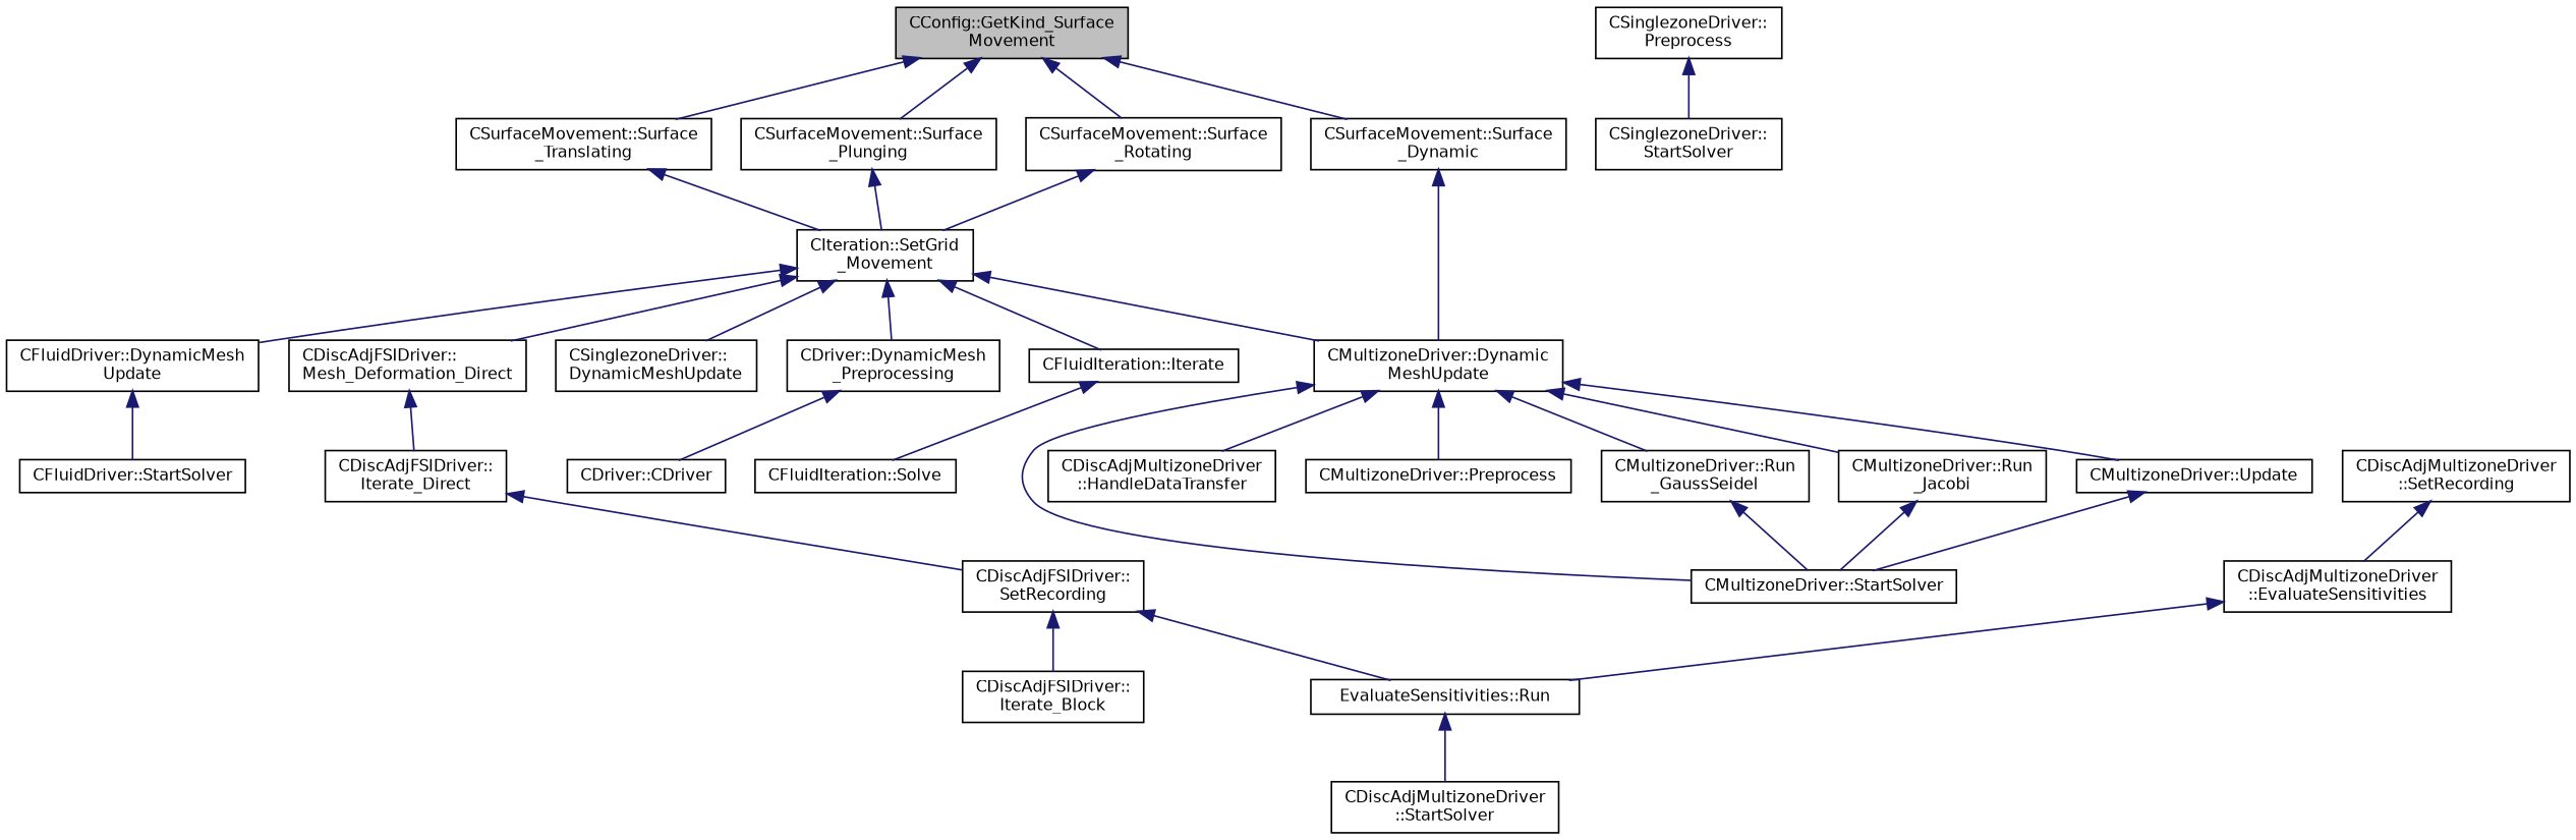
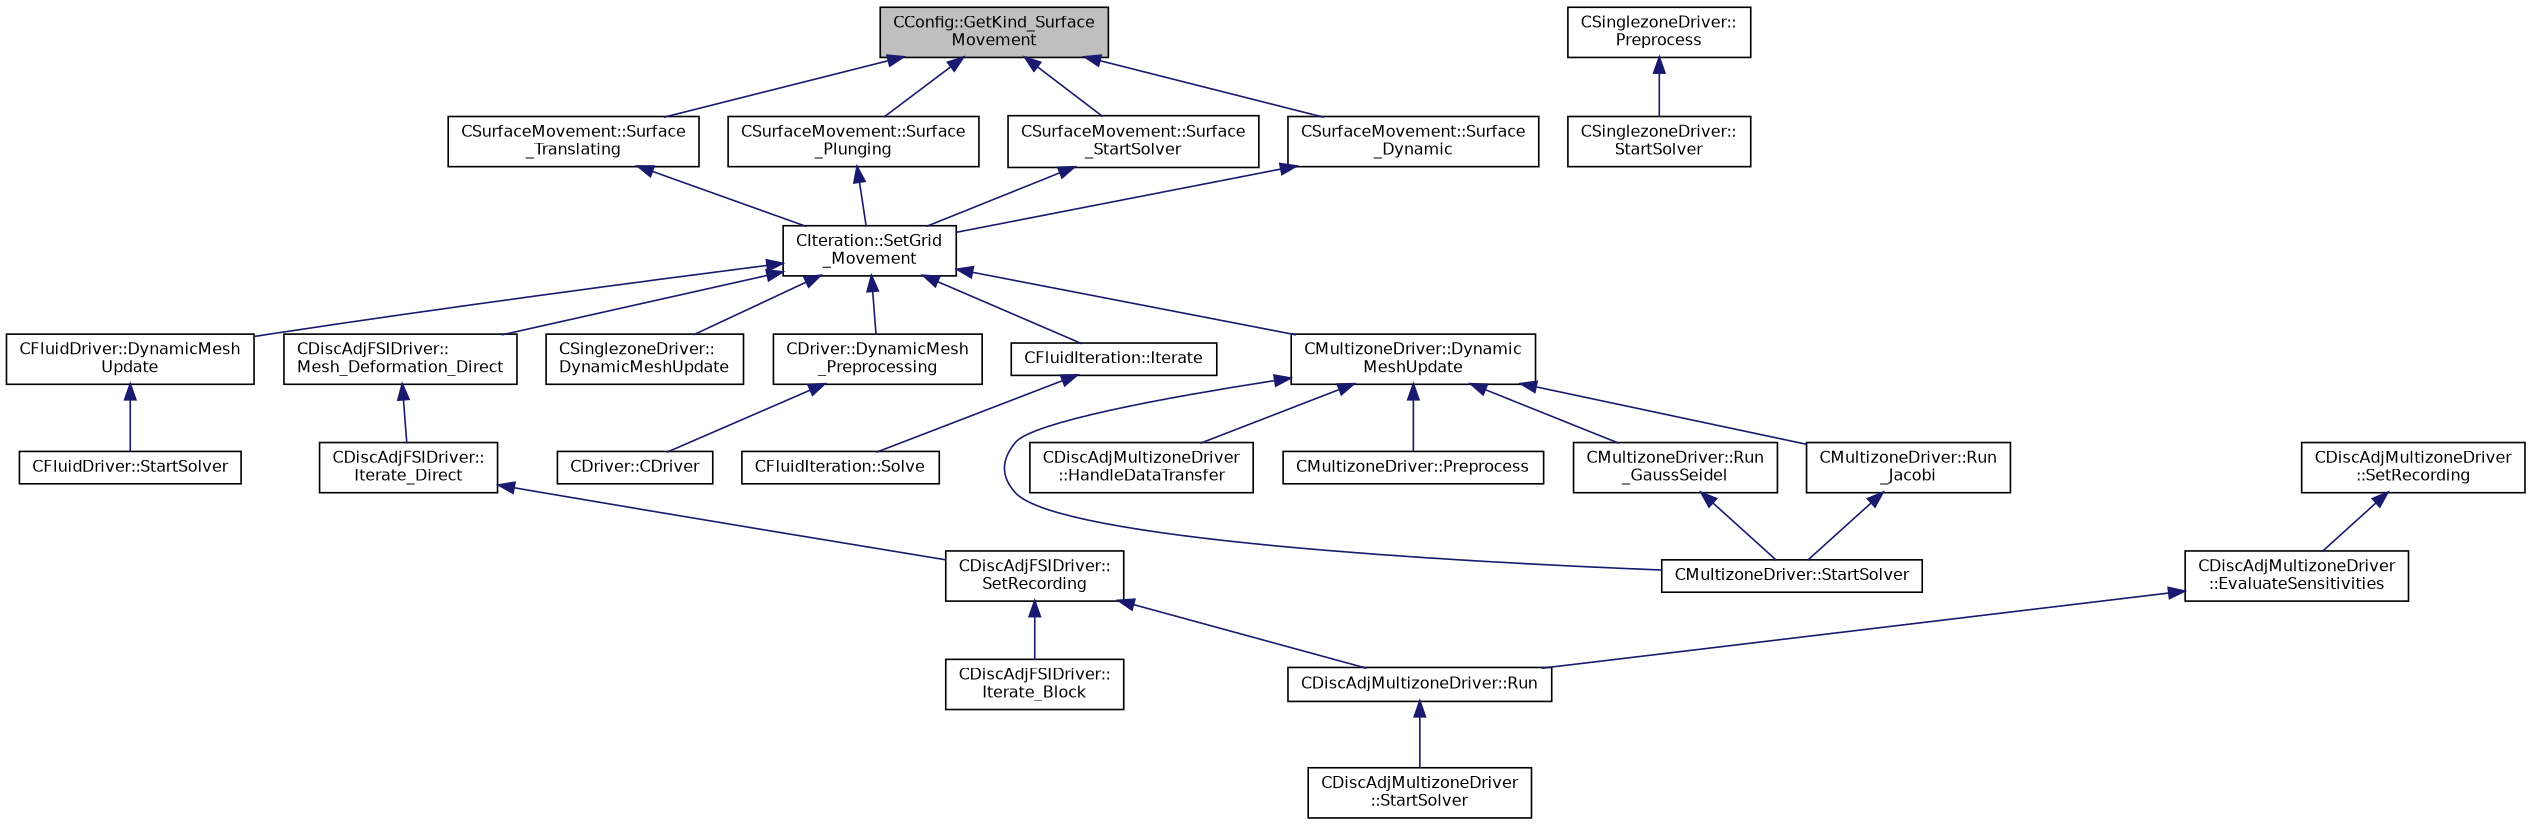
  digraph {
    rankdir=TB
    node [color=black fillcolor=white fontname=Helvetica fontsize=10 shape=record style=filled]
    edge [color=midnightblue dir=back fontname=Helvetica fontsize=10 labelfontname=Helvetica labelfontsize=10 style=solid]
    n1 [fillcolor=grey75 fontcolor=black height=0.2 label="CConfig::GetKind_Surface\lMovement" width=0.4]
    n2 [height=0.2 label="CSurfaceMovement::Surface\l_Translating" width=0.4]
    n3 [height=0.2 label="CSurfaceMovement::Surface\l_Plunging" width=0.4]
    n4 [height=0.2 label="CSurfaceMovement::Surface\l_Dynamic" width=0.4]
-   n5 [height=0.2 label="CSurfaceMovement::Surface\l_Rotating" width=0.4]
+   n5 [height=0.2 label="CSurfaceMovement::Surface\l_StartSolver" width=0.4]
    n6 [height=0.2 label="CIteration::SetGrid\l_Movement" width=0.4]
    n7 [height=0.2 label="CDriver::DynamicMesh\l_Preprocessing" width=0.4]
    n8 [height=0.2 label="CFluidDriver::DynamicMesh\lUpdate" width=0.4]
    n9 [height=0.2 label="CDiscAdjFSIDriver::\lMesh_Deformation_Direct" width=0.4]
    n10 [height=0.2 label="CMultizoneDriver::Dynamic\lMeshUpdate" width=0.4]
    n11 [height=0.2 label="CSinglezoneDriver::\lDynamicMeshUpdate" width=0.4]
    n12 [height=0.2 label="CFluidIteration::Iterate" width=0.4]
    n13 [height=0.2 label="CDriver::CDriver" width=0.4]
    n14 [height=0.2 label="CFluidDriver::StartSolver" width=0.4]
    n15 [height=0.2 label="CDiscAdjFSIDriver::\lIterate_Direct" width=0.4]
    n16 [height=0.2 label="CDiscAdjMultizoneDriver\l::HandleDataTransfer" width=0.4]
    n17 [height=0.2 label="CMultizoneDriver::Preprocess" width=0.4]
    n18 [height=0.2 label="CMultizoneDriver::Run\l_GaussSeidel" width=0.4]
    n19 [height=0.2 label="CMultizoneDriver::Run\l_Jacobi" width=0.4]
-   n20 [height=0.2 label="CMultizoneDriver::Update" width=0.4]
    n21 [height=0.2 label="CMultizoneDriver::StartSolver" width=0.4]
    n22 [height=0.2 label="CFluidIteration::Solve" width=0.4]
    n23 [height=0.2 label="CDiscAdjFSIDriver::\lSetRecording" width=0.4]
    n24 [height=0.2 label="CDiscAdjFSIDriver::\lIterate_Block" width=0.4]
-   n25 [height=0.2 label="EvaluateSensitivities::Run" width=0.4]
+   n25 [height=0.2 label="CDiscAdjMultizoneDriver::Run" width=0.4]
    n26 [height=0.2 label="CDiscAdjMultizoneDriver\l::SetRecording" width=0.4]
    n27 [height=0.2 label="CDiscAdjMultizoneDriver\l::EvaluateSensitivities" width=0.4]
    n28 [height=0.2 label="CDiscAdjMultizoneDriver\l::StartSolver" width=0.4]
    n29 [height=0.2 label="CSinglezoneDriver::\lPreprocess" width=0.4]
    n30 [height=0.2 label="CSinglezoneDriver::\lStartSolver" width=0.4]
    n1 -> n2
    n1 -> n3
    n1 -> n4
    n1 -> n5
    n2 -> n6
    n3 -> n6
-   n4 -> n10
+   n4 -> n6
    n5 -> n6
    n6 -> n7
    n6 -> n8
    n6 -> n9
    n6 -> n10
    n6 -> n11
    n6 -> n12
    n7 -> n13
    n8 -> n14
    n9 -> n15
    n10 -> n16
    n10 -> n17
    n10 -> n18
    n10 -> n19
-   n10 -> n20
    n10 -> n21
    n12 -> n22
    n15 -> n23
    n18 -> n21
    n19 -> n21
-   n20 -> n21
    n23 -> n24
    n23 -> n25
    n25 -> n28
    n26 -> n27
    n27 -> n25
    n29 -> n30
  }
